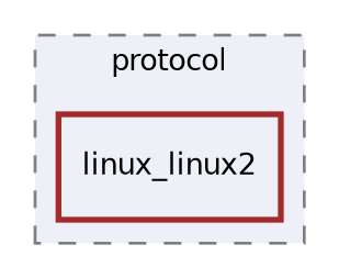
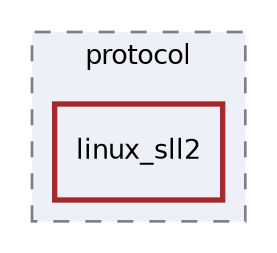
  digraph {
    compound=true
-   n1 [color=brown fillcolor="#edf0f7" fontname=Helvetica fontsize=10 label=linux_linux2 shape=box style="filled,bold,"]
+   n1 [color=brown fillcolor="#edf0f7" fontname=Helvetica fontsize=10 label=linux_sll2 shape=box style="filled,bold,"]
    subgraph cluster_1 {
      bgcolor="#edf0f7"
      fontname=Helvetica
      fontsize=10
      label=protocol
      pencolor=grey50
      style="filled,dashed,"
      n1
    }
  }
